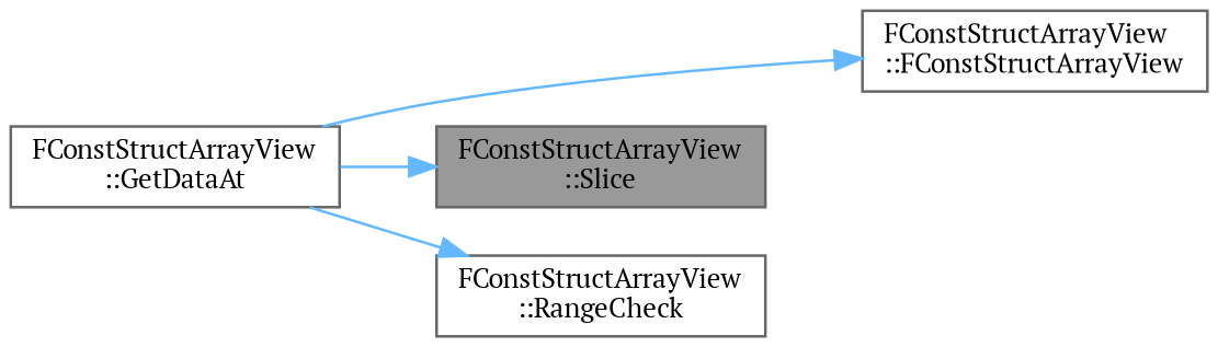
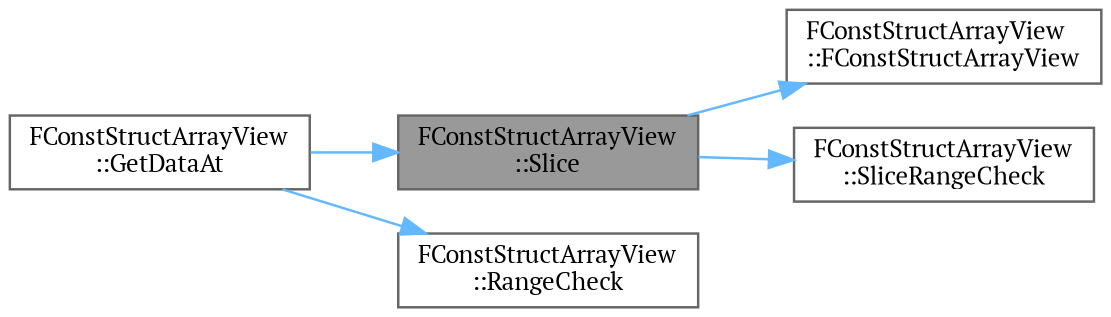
  digraph {
    fontname="PT Serif"
    rankdir=LR
    node [color=grey40 fillcolor=white fontname="PT Serif" fontsize=10 shape=box style=filled]
    edge [color=steelblue1 fontname="PT Serif" fontsize=10 labelfontname=Helvetica labelfontsize=10 style=solid]
    n1 [color=gray40 fillcolor=grey60 fontcolor=black height=0.2 label="FConstStructArrayView\l::Slice" width=0.4]
    n2 [height=0.2 label="FConstStructArrayView\l::FConstStructArrayView" width=0.4]
+   n3 [height=0.2 label="FConstStructArrayView\l::SliceRangeCheck" width=0.4]
    n4 [height=0.2 label="FConstStructArrayView\l::GetDataAt" width=0.4]
    n5 [height=0.2 label="FConstStructArrayView\l::RangeCheck" width=0.4]
-   n4 -> n2
+   n1 -> n2
+   n1 -> n3
    n4 -> n1
    n4 -> n5
  }
